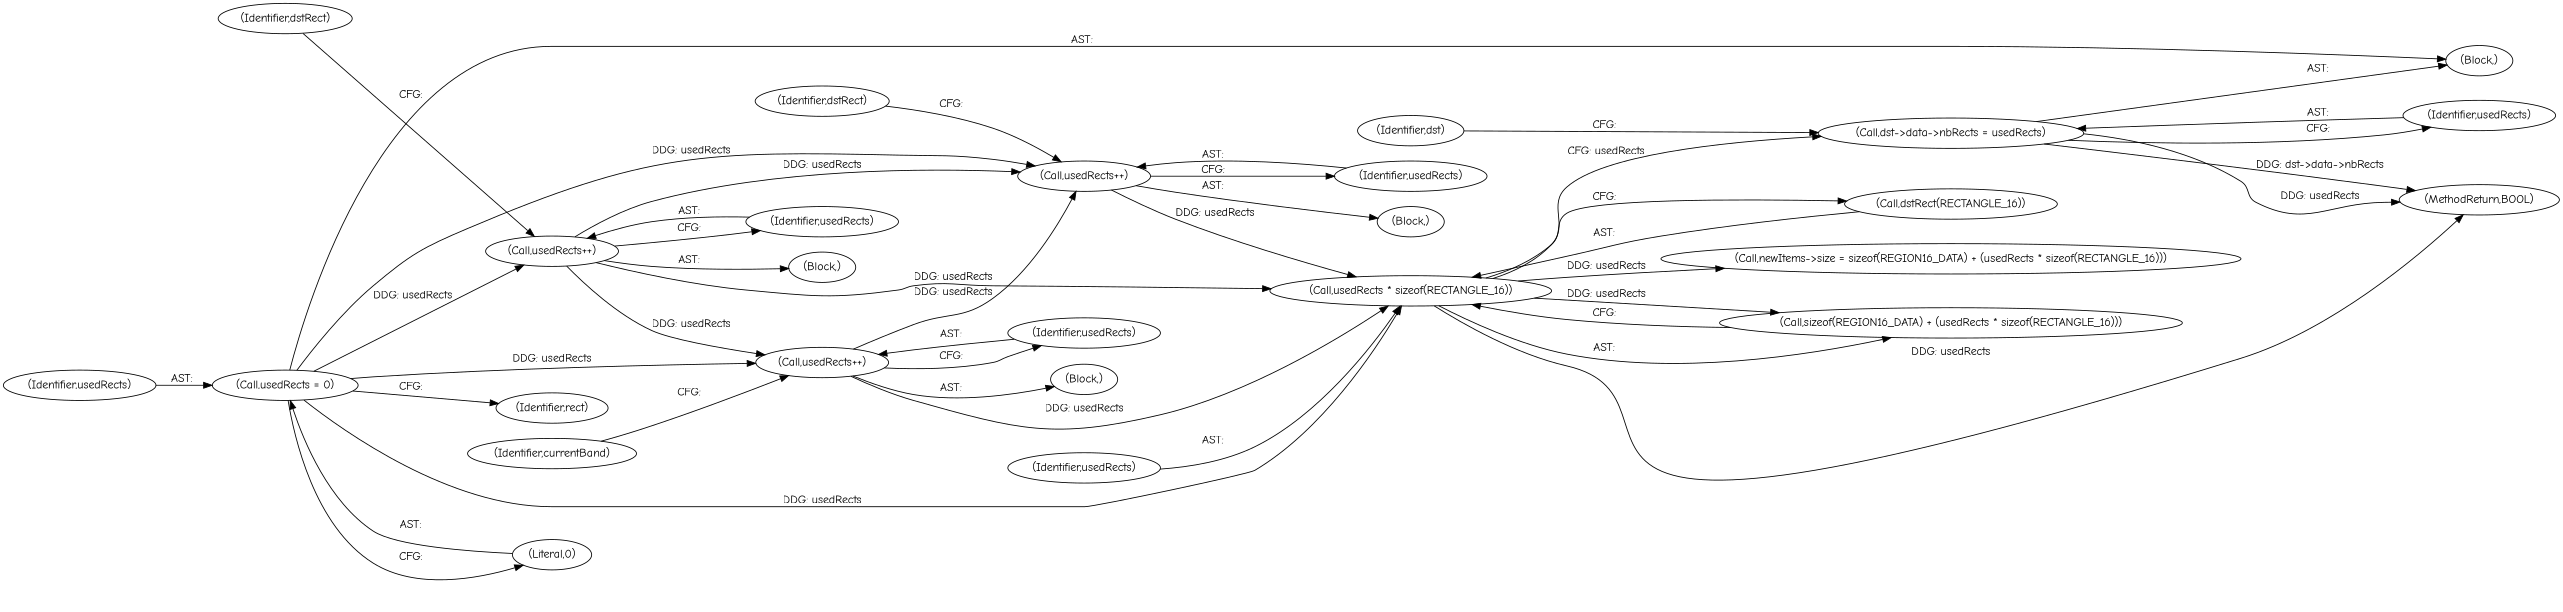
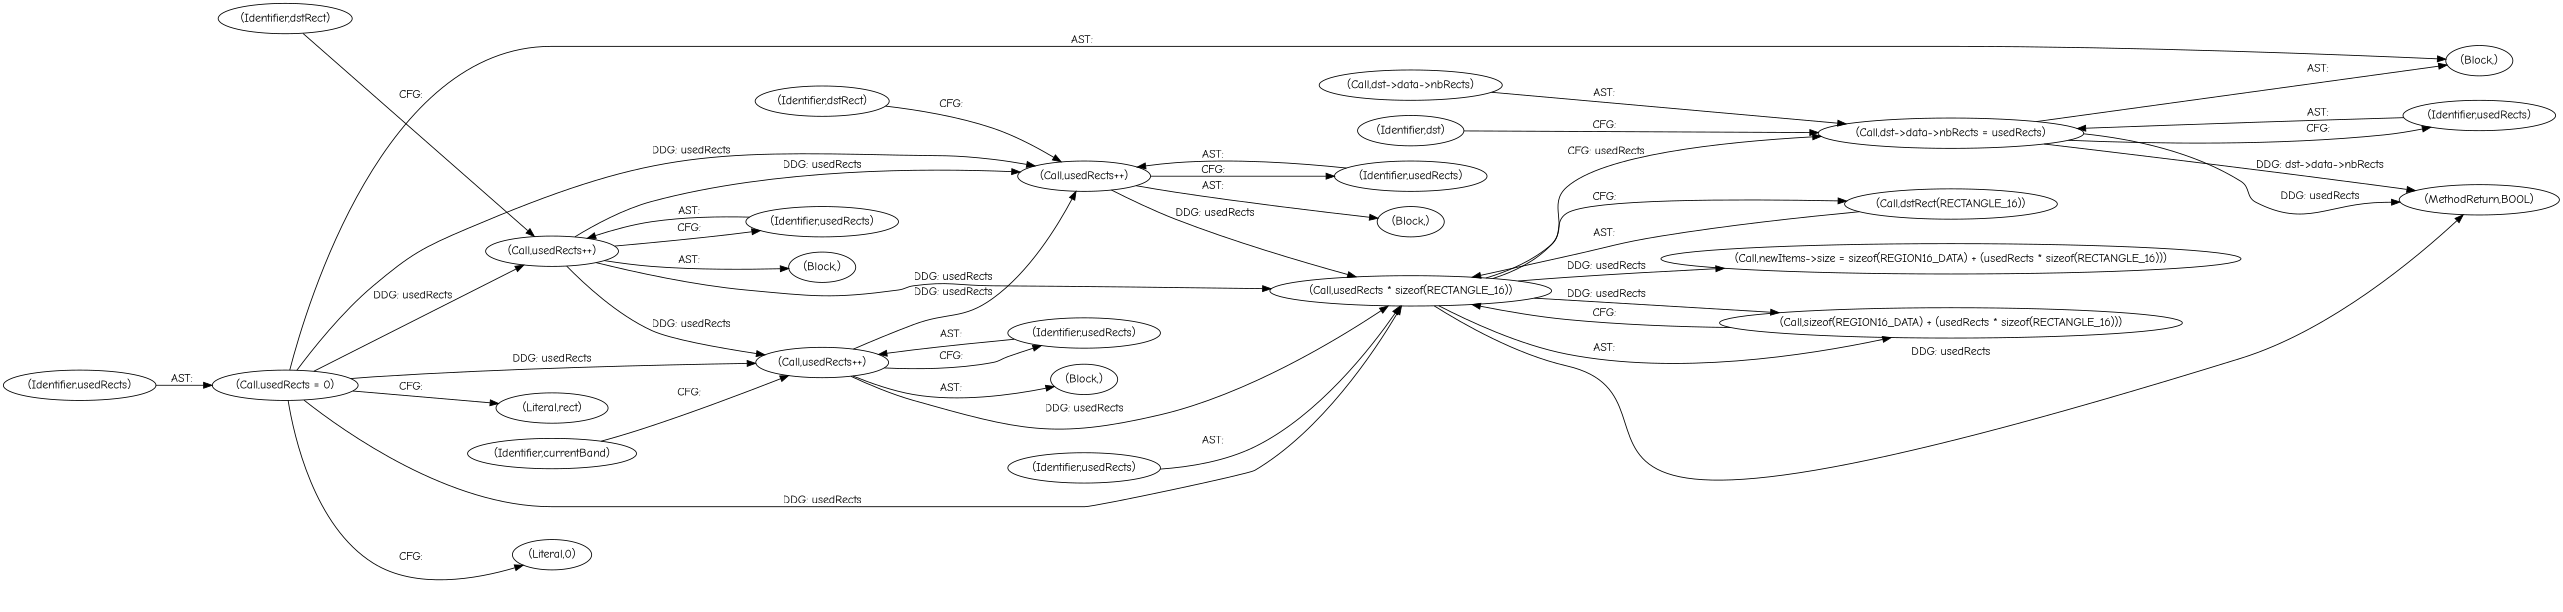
  digraph {
    fontname="Comic Neue"
    rankdir=LR
    node [fontname="Comic Neue"]
    edge [fontname="Comic Neue"]
    n1 [label="(Call,dst->data->nbRects = usedRects)"]
    n2 [label="(Block,)"]
    n3 [label="(MethodReturn,BOOL)"]
    n4 [label="(Identifier,usedRects)"]
    n5 [label="(Call,usedRects * sizeof(RECTANGLE_16))"]
    n6 [label="(Call,newItems->size = sizeof(REGION16_DATA) + (usedRects * sizeof(RECTANGLE_16)))"]
    n7 [label="(Call,sizeof(REGION16_DATA) + (usedRects * sizeof(RECTANGLE_16)))"]
    n8 [label="(Call,dstRect(RECTANGLE_16))"]
    n9 [label="(Call,usedRects = 0)"]
    n10 [label="(Call,usedRects++)"]
    n11 [label="(Call,usedRects++)"]
    n12 [label="(Call,usedRects++)"]
    n13 [label="(Literal,0)"]
-   n14 [label="(Identifier,rect)"]
+   n14 [label="(Literal,rect)"]
    n15 [label="(Block,)"]
    n16 [label="(Identifier,usedRects)"]
    n17 [label="(Identifier,usedRects)"]
    n18 [label="(Block,)"]
    n19 [label="(Block,)"]
    n20 [label="(Identifier,usedRects)"]
    n21 [label="(Identifier,dstRect)"]
    n22 [label="(Identifier,dstRect)"]
    n23 [label="(Identifier,currentBand)"]
    n24 [label="(Identifier,usedRects)"]
    n25 [label="(Identifier,usedRects)"]
    n26 [label="(Identifier,dst)"]
+   n27 [label="(Call,dst->data->nbRects)"]
    n1 -> n2 [label="AST: "]
    n1 -> n3 [label="DDG: dst->data->nbRects"]
    n1 -> n3 [label="DDG: usedRects"]
    n1 -> n4 [label="CFG: "]
    n4 -> n1 [label="AST: "]
    n5 -> n1 [label="CFG: usedRects"]
    n5 -> n3 [label="DDG: usedRects"]
    n5 -> n6 [label="DDG: usedRects"]
    n5 -> n7 [label="AST: "]
    n5 -> n7 [label="DDG: usedRects"]
    n5 -> n8 [label="CFG: "]
    n7 -> n5 [label="CFG: "]
    n8 -> n5 [label="AST: "]
    n9 -> n2 [label="AST: "]
    n9 -> n5 [label="DDG: usedRects"]
    n9 -> n10 [label="DDG: usedRects"]
    n9 -> n11 [label="DDG: usedRects"]
    n9 -> n12 [label="DDG: usedRects"]
    n9 -> n13 [label="CFG: "]
    n9 -> n14 [label="CFG: "]
    n10 -> n5 [label="DDG: usedRects"]
    n10 -> n12 [label="DDG: usedRects"]
    n10 -> n15 [label="AST: "]
    n10 -> n16 [label="CFG: "]
    n11 -> n5 [label="DDG: usedRects"]
    n11 -> n10 [label="DDG: usedRects"]
    n11 -> n12 [label="DDG: usedRects"]
    n11 -> n17 [label="CFG: "]
    n11 -> n18 [label="AST: "]
    n12 -> n5 [label="DDG: usedRects"]
    n12 -> n19 [label="AST: "]
    n12 -> n20 [label="CFG: "]
-   n13 -> n9 [label="AST: "]
    n16 -> n10 [label="AST: "]
    n17 -> n11 [label="AST: "]
    n20 -> n12 [label="AST: "]
    n21 -> n11 [label="CFG: "]
    n22 -> n12 [label="CFG: "]
    n23 -> n10 [label="CFG: "]
    n24 -> n5 [label="AST: "]
    n25 -> n9 [label="AST: "]
    n26 -> n1 [label="CFG: "]
+   n27 -> n1 [label="AST: "]
  }
